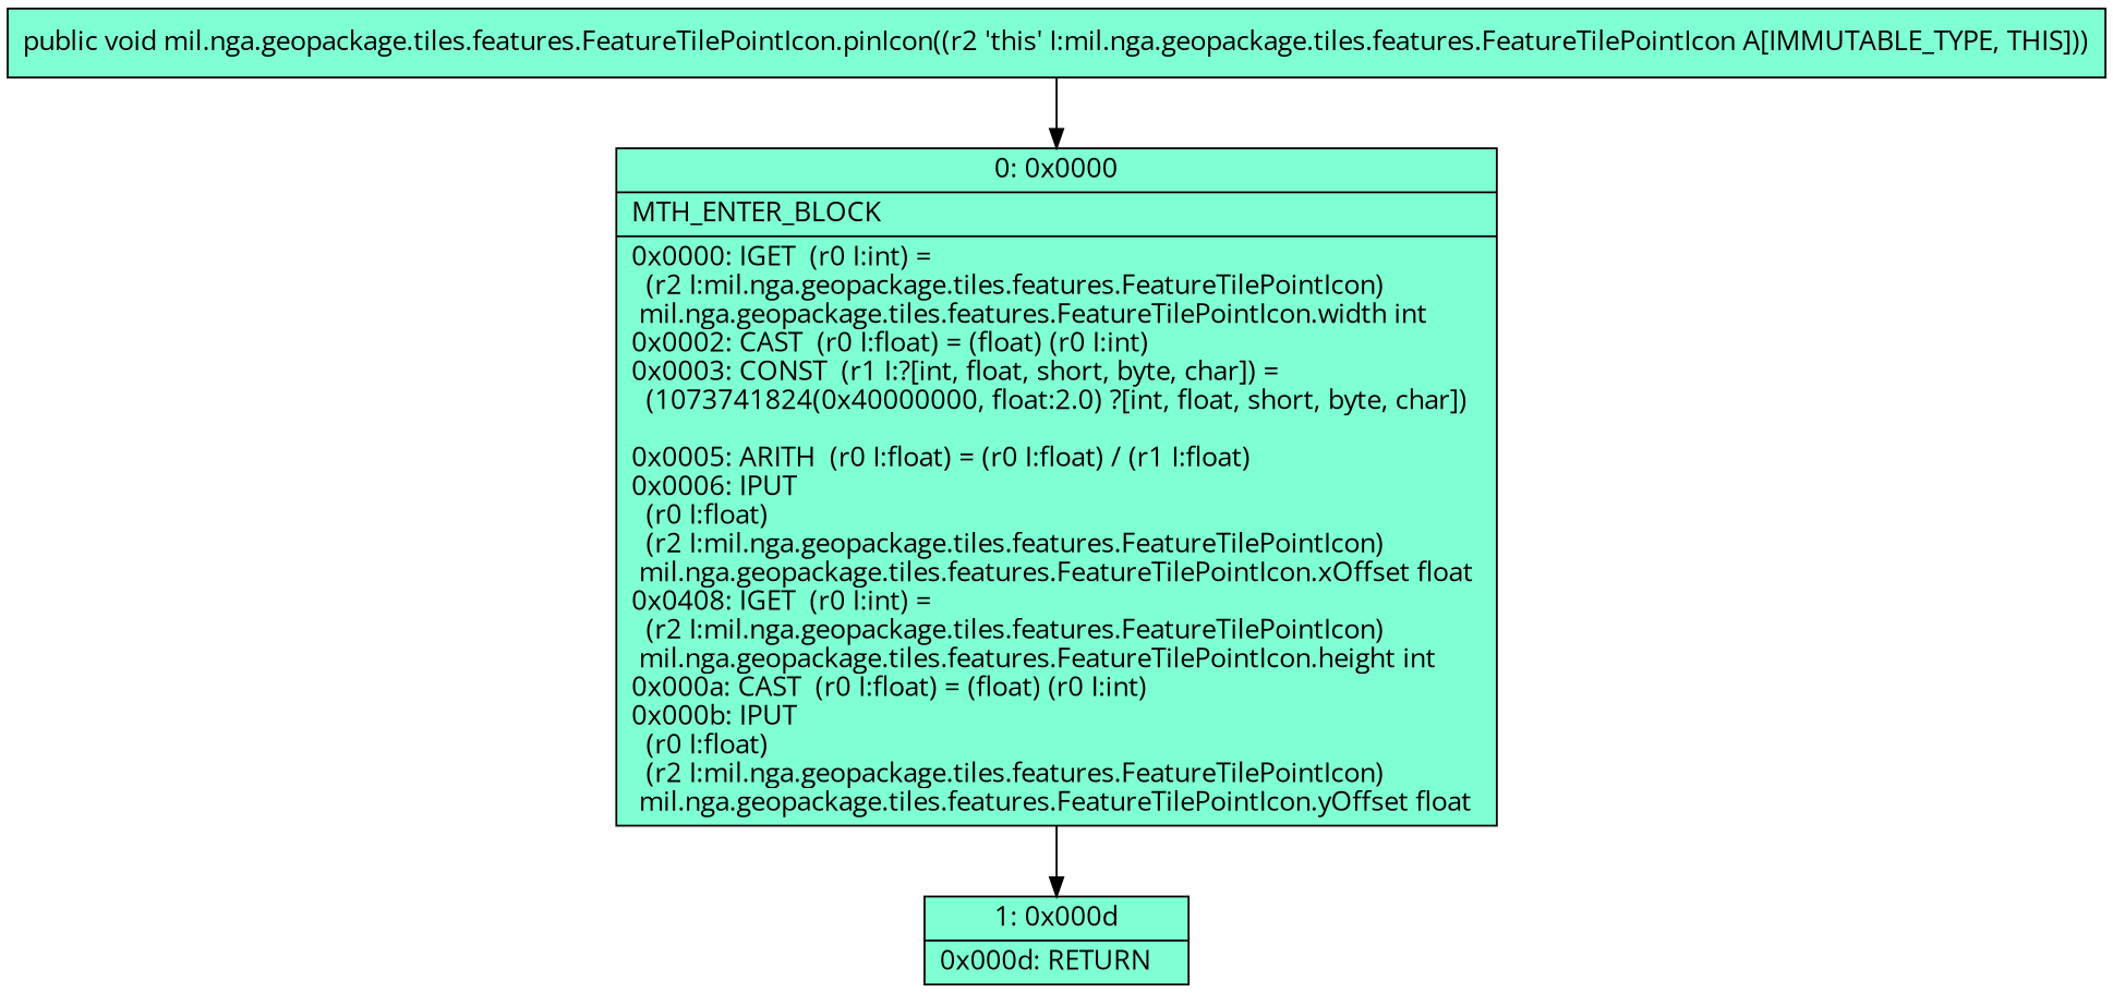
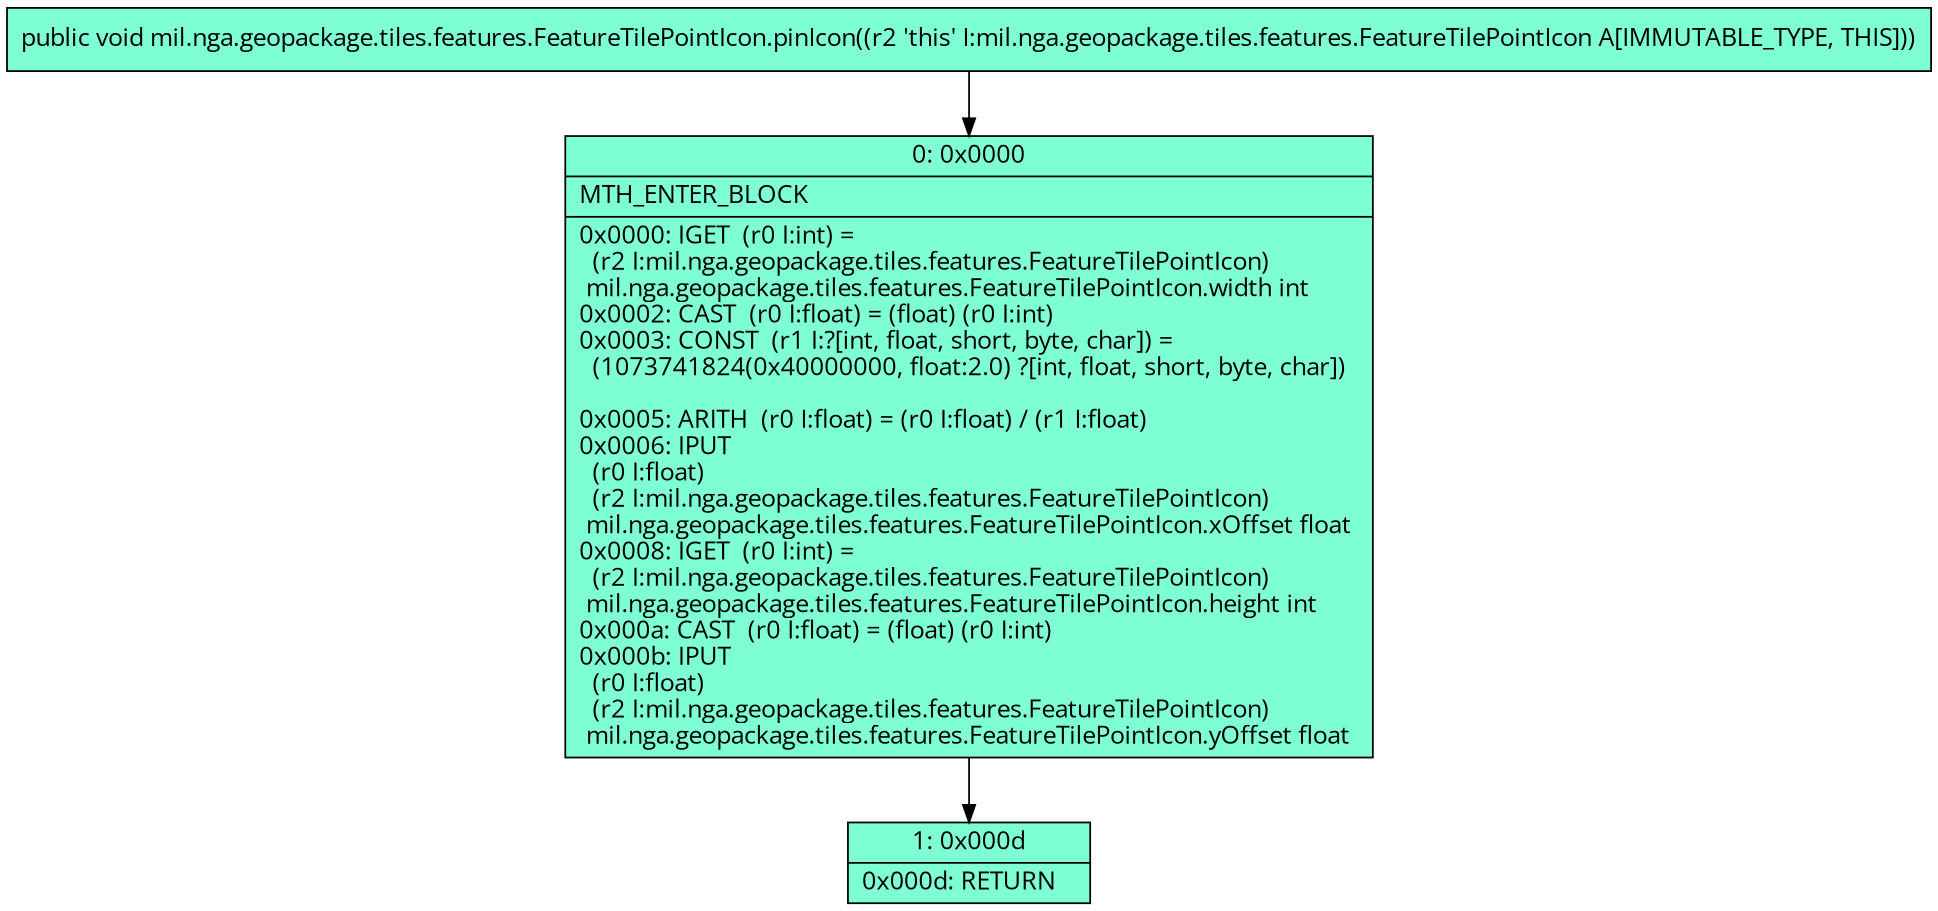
  digraph {
    fontname="Open Sans"
    node [shape=record style=filled fillcolor=aquamarine fontname="Open Sans"]
    edge [color=black style=solid fontname="Open Sans"]
-   n1 [label="{0\:\ 0x0000|MTH_ENTER_BLOCK\l|0x0000: IGET  (r0 I:int) = \l  (r2 I:mil.nga.geopackage.tiles.features.FeatureTilePointIcon)\l mil.nga.geopackage.tiles.features.FeatureTilePointIcon.width int \l0x0002: CAST  (r0 I:float) = (float) (r0 I:int) \l0x0003: CONST  (r1 I:?[int, float, short, byte, char]) = \l  (1073741824(0x40000000, float:2.0) ?[int, float, short, byte, char])\l \l0x0005: ARITH  (r0 I:float) = (r0 I:float) \/ (r1 I:float) \l0x0006: IPUT  \l  (r0 I:float)\l  (r2 I:mil.nga.geopackage.tiles.features.FeatureTilePointIcon)\l mil.nga.geopackage.tiles.features.FeatureTilePointIcon.xOffset float \l0x0408: IGET  (r0 I:int) = \l  (r2 I:mil.nga.geopackage.tiles.features.FeatureTilePointIcon)\l mil.nga.geopackage.tiles.features.FeatureTilePointIcon.height int \l0x000a: CAST  (r0 I:float) = (float) (r0 I:int) \l0x000b: IPUT  \l  (r0 I:float)\l  (r2 I:mil.nga.geopackage.tiles.features.FeatureTilePointIcon)\l mil.nga.geopackage.tiles.features.FeatureTilePointIcon.yOffset float \l}"]
+   n1 [label="{0\:\ 0x0000|MTH_ENTER_BLOCK\l|0x0000: IGET  (r0 I:int) = \l  (r2 I:mil.nga.geopackage.tiles.features.FeatureTilePointIcon)\l mil.nga.geopackage.tiles.features.FeatureTilePointIcon.width int \l0x0002: CAST  (r0 I:float) = (float) (r0 I:int) \l0x0003: CONST  (r1 I:?[int, float, short, byte, char]) = \l  (1073741824(0x40000000, float:2.0) ?[int, float, short, byte, char])\l \l0x0005: ARITH  (r0 I:float) = (r0 I:float) \/ (r1 I:float) \l0x0006: IPUT  \l  (r0 I:float)\l  (r2 I:mil.nga.geopackage.tiles.features.FeatureTilePointIcon)\l mil.nga.geopackage.tiles.features.FeatureTilePointIcon.xOffset float \l0x0008: IGET  (r0 I:int) = \l  (r2 I:mil.nga.geopackage.tiles.features.FeatureTilePointIcon)\l mil.nga.geopackage.tiles.features.FeatureTilePointIcon.height int \l0x000a: CAST  (r0 I:float) = (float) (r0 I:int) \l0x000b: IPUT  \l  (r0 I:float)\l  (r2 I:mil.nga.geopackage.tiles.features.FeatureTilePointIcon)\l mil.nga.geopackage.tiles.features.FeatureTilePointIcon.yOffset float \l}"]
    n2 [label="{1\:\ 0x000d|0x000d: RETURN   \l}"]
    n3 [label="{public void mil.nga.geopackage.tiles.features.FeatureTilePointIcon.pinIcon((r2 'this' I:mil.nga.geopackage.tiles.features.FeatureTilePointIcon A[IMMUTABLE_TYPE, THIS])) }"]
    n1 -> n2
    n3 -> n1
  }
